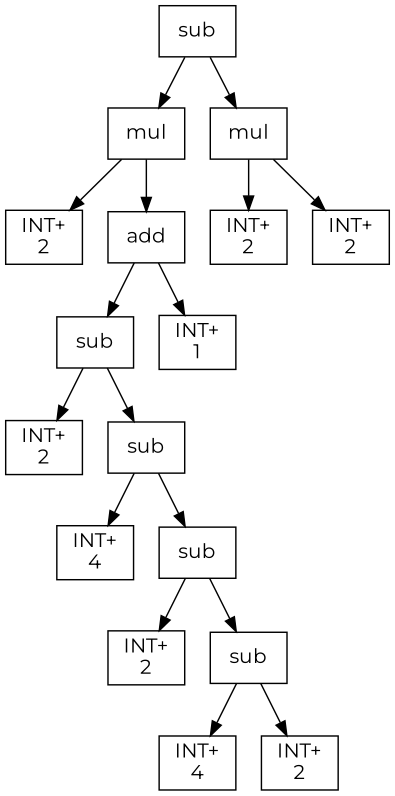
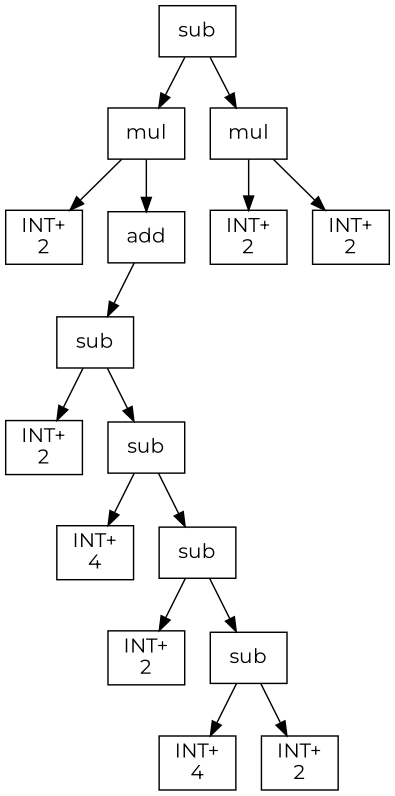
  digraph {
    fontname=Montserrat
    node [shape=box fontname=Montserrat]
    edge [fontname=Montserrat]
    n1 [label=sub]
    n2 [label=mul]
    n3 [label=mul]
    n4 [label="INT+\n2"]
    n5 [label=add]
    n6 [label=sub]
-   n7 [label="INT+\n1"]
    n8 [label="INT+\n2"]
    n9 [label=sub]
    n10 [label="INT+\n4"]
    n11 [label=sub]
    n12 [label="INT+\n2"]
    n13 [label=sub]
    n14 [label="INT+\n4"]
    n15 [label="INT+\n2"]
    n16 [label="INT+\n2"]
    n17 [label="INT+\n2"]
    n1 -> n2
    n1 -> n3
    n2 -> n4
    n2 -> n5
    n3 -> n16
    n3 -> n17
    n5 -> n6
-   n5 -> n7
    n6 -> n8
    n6 -> n9
    n9 -> n10
    n9 -> n11
    n11 -> n12
    n11 -> n13
    n13 -> n14
    n13 -> n15
  }
